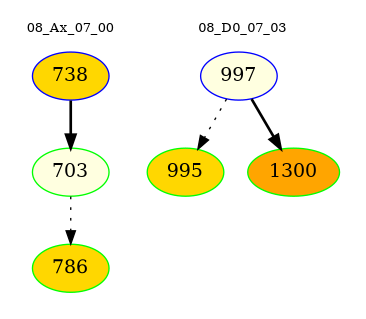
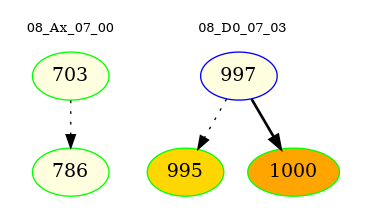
  digraph {
    node [color=green fillcolor=gold style=filled]
    edge [color=black style=bold]
-   n1 [color=blue label=738]
-   n2 [label=786]
+   n2 [fillcolor=lightyellow label=786]
    n3 [fillcolor=lightyellow label=703]
    n4 [color=blue fillcolor=lightyellow label=997]
    n5 [label=995]
-   n6 [fillcolor=orange label=1300]
+   n6 [fillcolor=orange label=1000]
    subgraph cluster_1 {
      color=white
      fontsize=10
      label="08_Ax_07_00"
-     n1
      n2
      n3
    }
    subgraph cluster_2 {
      color=white
      fontsize=10
      label="08_D0_07_03"
      n4
      n5
      n6
    }
-   n1 -> n3
    n3 -> n2 [style=dotted]
    n4 -> n5 [style=dotted]
    n4 -> n6
  }
